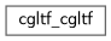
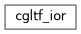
  digraph {
    rankdir=TB
-   n1 [color=grey40 fillcolor=white fontname=Helvetica fontsize=10 height=0.2 label=cgltf_cgltf shape=box style=filled width=0.4]
+   n1 [color=grey40 fillcolor=white fontname=Helvetica fontsize=10 height=0.2 label=cgltf_ior shape=box style=filled width=0.4]
  }
